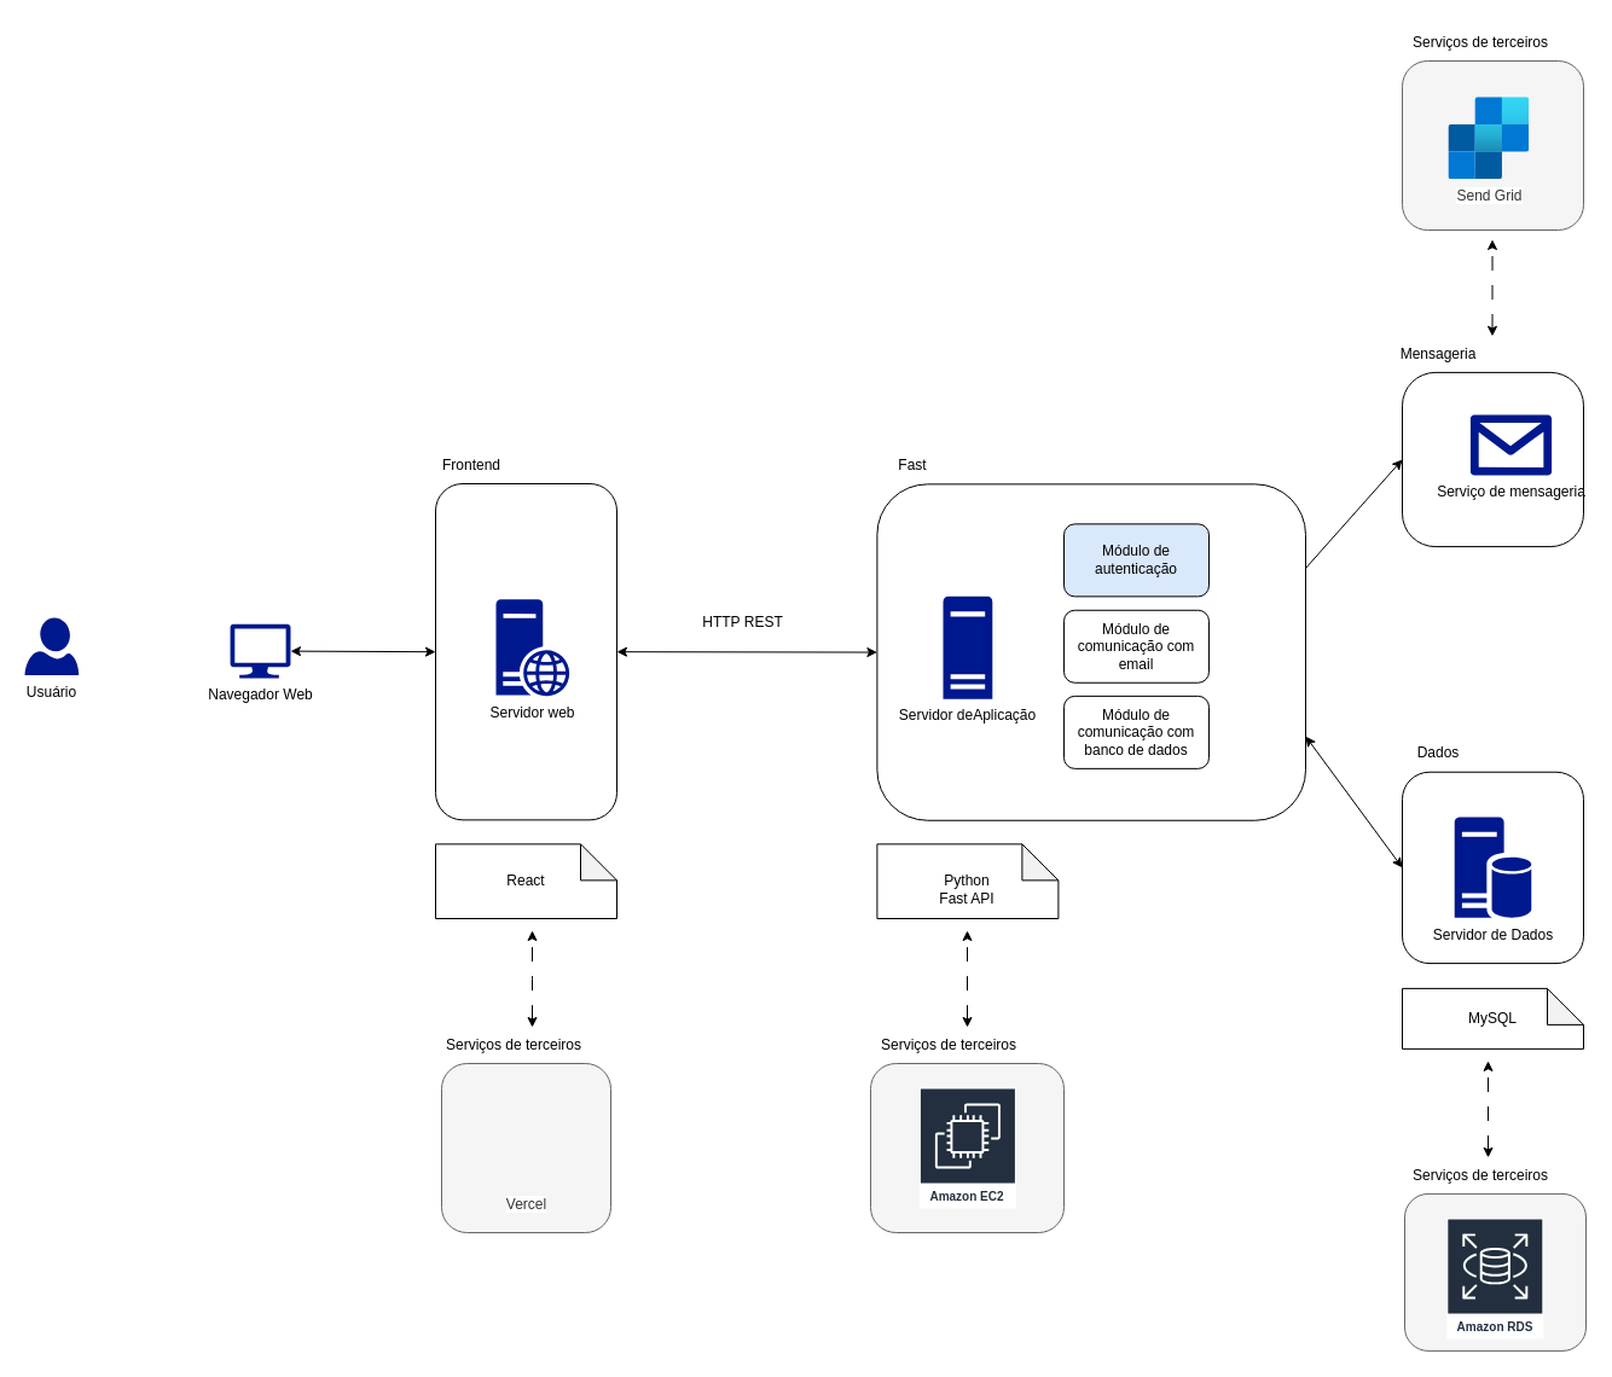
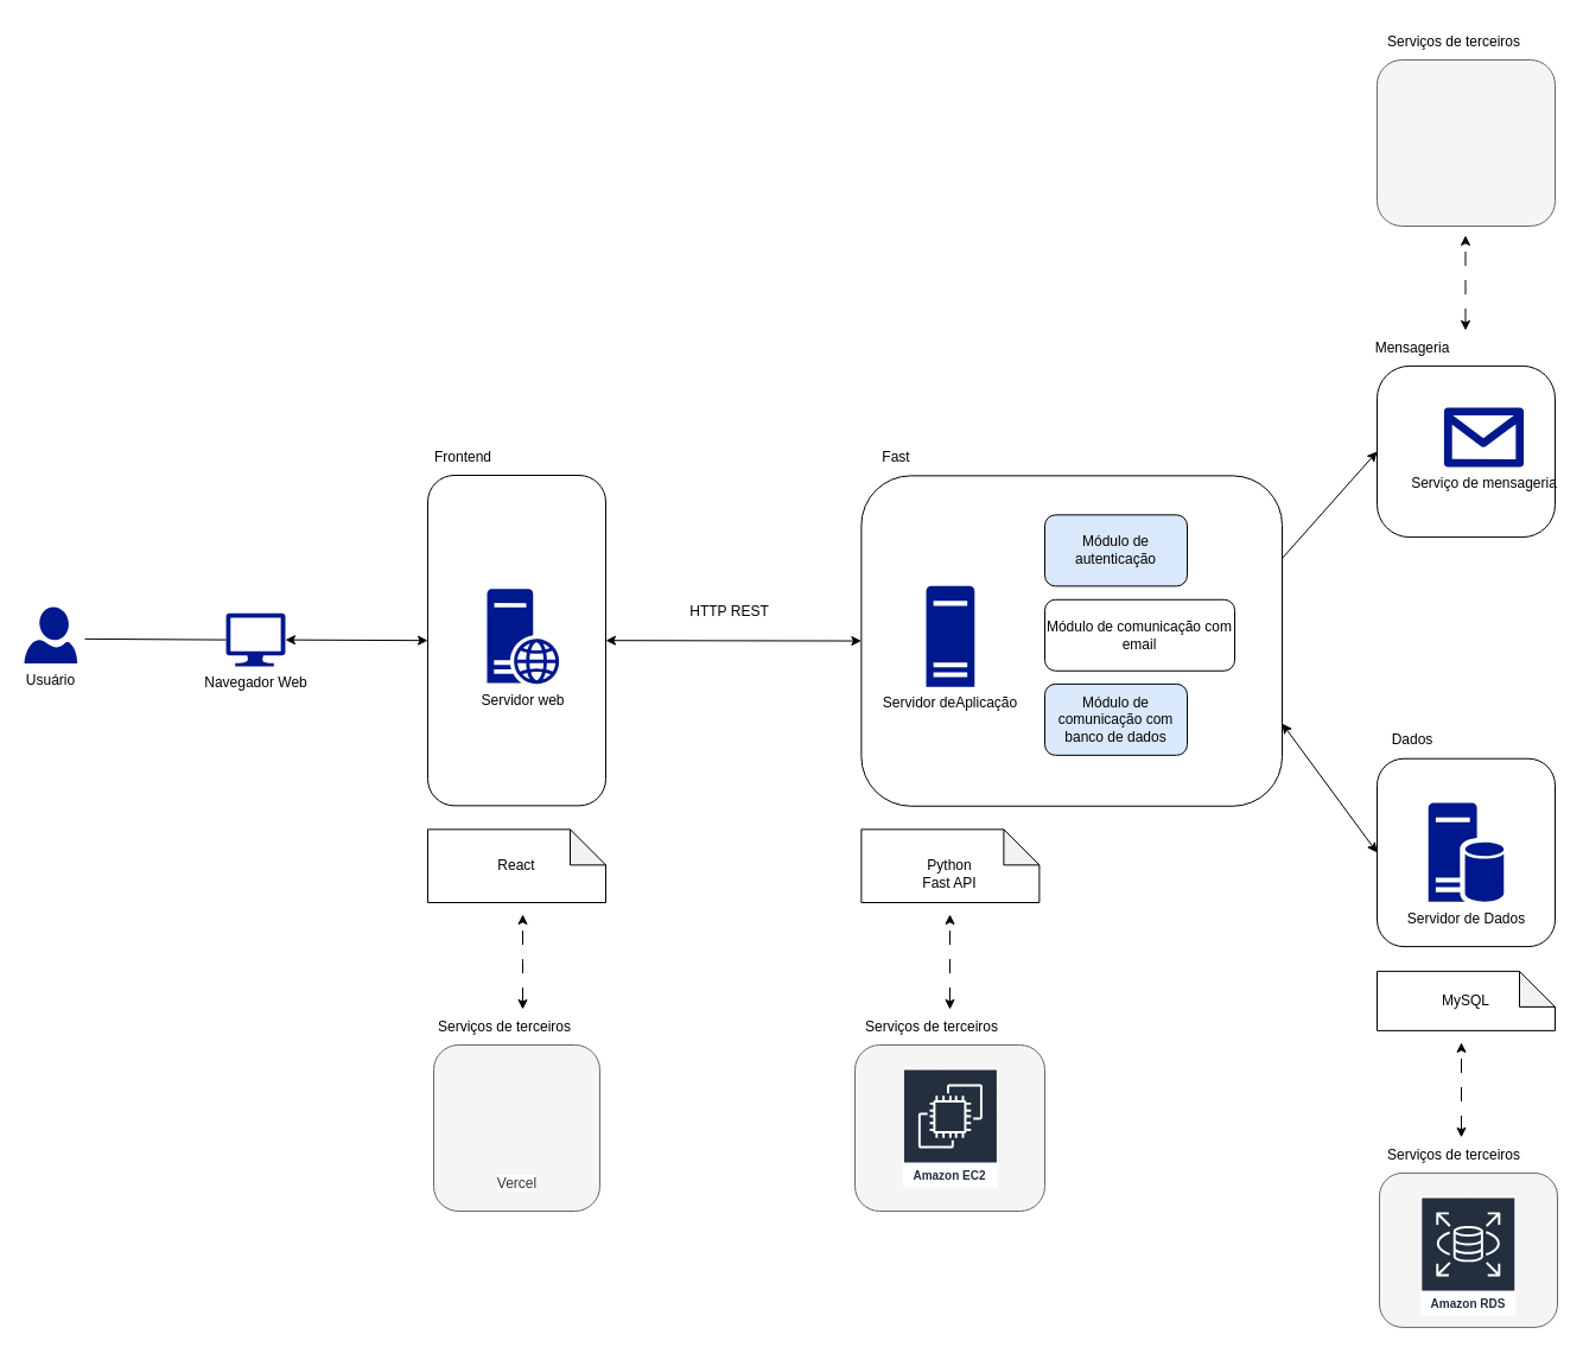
  <mxCell id="0" />
  <mxCell id="1" parent="0" />
  <mxCell id="2" value="" style="rounded=1;whiteSpace=wrap;html=1;arcSize=19;" parent="1" vertex="1"><mxGeometry x="1160" y="307.9" width="150" height="144.19" as="geometry" /></mxCell>
  <mxCell id="3" value="" style="rounded=1;whiteSpace=wrap;html=1;" parent="1" vertex="1"><mxGeometry x="1160" y="638.72" width="150" height="158.37" as="geometry" /></mxCell>
  <mxCell id="4" value="Navegador Web" style="sketch=0;aspect=fixed;pointerEvents=1;shadow=0;dashed=0;html=1;strokeColor=none;labelPosition=center;verticalLabelPosition=bottom;verticalAlign=top;align=center;fillColor=#00188D;shape=mxgraph.azure.computer" parent="1" vertex="1"><mxGeometry y="516.12" width="50" height="45" as="geometry" x="190" /></mxCell>
  <mxCell id="5" value="Usuário" style="sketch=0;aspect=fixed;pointerEvents=1;shadow=0;dashed=0;html=1;strokeColor=none;labelPosition=center;verticalLabelPosition=bottom;verticalAlign=top;align=center;fillColor=#00188D;shape=mxgraph.azure.user" parent="1" vertex="1"><mxGeometry x="20" y="511" width="44.65" height="47.5" as="geometry" /></mxCell>
  <mxCell id="6" value="" style="rounded=1;whiteSpace=wrap;html=1;" parent="1" vertex="1"><mxGeometry x="360" y="400" width="150" height="278.37" as="geometry" /></mxCell>
  <mxCell id="7" value="Servidor web" style="sketch=0;aspect=fixed;pointerEvents=1;shadow=0;dashed=0;html=1;strokeColor=none;labelPosition=center;verticalLabelPosition=bottom;verticalAlign=top;align=center;fillColor=#00188D;shape=mxgraph.mscae.enterprise.web_server" parent="1" vertex="1"><mxGeometry x="410" y="495.87" width="60.8" height="80" as="geometry" /></mxCell>
  <mxCell id="8" value="Serviço de mensageria" style="sketch=0;aspect=fixed;pointerEvents=1;shadow=0;dashed=0;html=1;strokeColor=none;labelPosition=center;verticalLabelPosition=bottom;verticalAlign=top;align=center;fillColor=#00188D;shape=mxgraph.azure.message2;" parent="1" vertex="1"><mxGeometry x="1216.22" y="342.9" width="67.57" height="50" as="geometry" /></mxCell>
  <mxCell id="9" value="&lt;div&gt;Servidor de Dados&lt;/div&gt;" style="sketch=0;aspect=fixed;pointerEvents=1;shadow=0;dashed=0;html=1;strokeColor=none;labelPosition=center;verticalLabelPosition=bottom;verticalAlign=top;align=center;fillColor=#00188D;shape=mxgraph.mscae.enterprise.database_server" parent="1" vertex="1"><mxGeometry x="1203.21" y="676.07" width="63.58" height="83.66" as="geometry" /></mxCell>
  <mxCell id="10" value="" style="rounded=1;whiteSpace=wrap;html=1;" parent="1" vertex="1"><mxGeometry x="725.4" y="400.37" width="354.6" height="278.37" as="geometry" /></mxCell>
  <mxCell id="11" value="Servidor deAplicação" style="sketch=0;aspect=fixed;pointerEvents=1;shadow=0;dashed=0;html=1;strokeColor=none;labelPosition=center;verticalLabelPosition=bottom;verticalAlign=top;align=center;fillColor=#00188D;shape=mxgraph.mscae.enterprise.server_generic" parent="1" vertex="1"><mxGeometry x="780" y="493.37" width="40.8" height="85" as="geometry" /></mxCell>
  <mxCell id="12" value="Frontend" style="text;html=1;align=center;verticalAlign=middle;whiteSpace=wrap;rounded=0;" parent="1" vertex="1"><mxGeometry x="360" y="370" width="60" height="30" as="geometry" /></mxCell>
  <mxCell id="13" value="&lt;div align=&quot;center&quot;&gt;React&lt;/div&gt;" style="shape=note;whiteSpace=wrap;html=1;backgroundOutline=1;darkOpacity=0.05;align=center;" parent="1" vertex="1"><mxGeometry x="360" y="698.37" width="150" height="61.63" as="geometry" /></mxCell>
  <mxCell id="14" value="Fast" style="text;html=1;align=center;verticalAlign=middle;whiteSpace=wrap;rounded=0;" parent="1" vertex="1"><mxGeometry x="725.4" y="370" width="60" height="30" as="geometry" /></mxCell>
  <mxCell id="15" value="&lt;div align=&quot;center&quot;&gt;&lt;div&gt;&lt;br&gt;Python&lt;/div&gt;&lt;div&gt;Fast API&lt;br&gt;&lt;/div&gt;&lt;/div&gt;" style="shape=note;whiteSpace=wrap;html=1;backgroundOutline=1;darkOpacity=0.05;align=center;" parent="1" vertex="1"><mxGeometry x="725.4" y="698.37" width="150" height="61.63" as="geometry" /></mxCell>
+ <mxCell id="16" value="" style="endArrow=none;html=1;rounded=0;exitX=1.142;exitY=0.566;exitDx=0;exitDy=0;exitPerimeter=0;entryX=0;entryY=0.5;entryDx=0;entryDy=0;entryPerimeter=0;" parent="1" source="5" target="4" edge="1"><mxGeometry width="50" height="50" relative="1" as="geometry"><mxPoint x="670" y="623" as="sourcePoint" /><mxPoint x="720" y="573" as="targetPoint" /></mxGeometry></mxCell>
  <mxCell id="17" value="&lt;div align=&quot;center&quot;&gt;MySQL&lt;/div&gt;" style="shape=note;whiteSpace=wrap;html=1;backgroundOutline=1;darkOpacity=0.05;align=center;" parent="1" vertex="1"><mxGeometry x="1160" y="817.9" width="150" height="50" as="geometry" /></mxCell>
  <mxCell id="18" value="Dados" style="text;html=1;align=center;verticalAlign=middle;whiteSpace=wrap;rounded=0;" parent="1" vertex="1"><mxGeometry x="1160" y="607.9" width="60" height="30" as="geometry" /></mxCell>
  <mxCell id="19" value="Mensageria" style="text;html=1;align=center;verticalAlign=middle;whiteSpace=wrap;rounded=0;" parent="1" vertex="1"><mxGeometry x="1160" y="277.9" width="60" height="30" as="geometry" /></mxCell>
  <mxCell id="20" value="" style="endArrow=classic;startArrow=classic;html=1;rounded=0;dashed=1;dashPattern=12 12;" parent="1" edge="1"><mxGeometry width="50" height="50" relative="1" as="geometry"><mxPoint x="440" y="850" as="sourcePoint" /><mxPoint x="440" y="770" as="targetPoint" /><Array as="points"><mxPoint x="440" y="810" /></Array></mxGeometry></mxCell>
  <mxCell id="21" value="" style="rounded=1;whiteSpace=wrap;html=1;fillColor=#f5f5f5;fontColor=#333333;strokeColor=#666666;" parent="1" vertex="1"><mxGeometry x="365" y="880" width="140" height="140" as="geometry" /></mxCell>
  <mxCell id="22" value="Serviços de terceiros" style="text;html=1;align=center;verticalAlign=middle;whiteSpace=wrap;rounded=0;" parent="1" vertex="1"><mxGeometry x="360" y="850" width="130" height="30" as="geometry" /></mxCell>
  <mxCell id="23" value="" style="endArrow=classic;startArrow=classic;html=1;rounded=0;dashed=1;dashPattern=12 12;" parent="1" edge="1"><mxGeometry width="50" height="50" relative="1" as="geometry"><mxPoint x="800" y="850" as="sourcePoint" /><mxPoint x="800" y="770" as="targetPoint" /><Array as="points"><mxPoint x="800" y="820" /></Array></mxGeometry></mxCell>
  <mxCell id="24" value="Vercel" style="shape=image;html=1;verticalAlign=top;verticalLabelPosition=bottom;labelBackgroundColor=#ffffff;imageAspect=0;aspect=fixed;image=https://cdn1.iconfinder.com/data/icons/ionicons-fill-vol-2/512/logo-vercel-128.png;fillColor=#f5f5f5;fontColor=#333333;strokeColor=#666666;" parent="1" vertex="1"><mxGeometry x="396" y="904.9" width="78" height="78" as="geometry" /></mxCell>
  <mxCell id="25" value="" style="rounded=1;whiteSpace=wrap;html=1;fillColor=#f5f5f5;fontColor=#333333;strokeColor=#666666;" parent="1" vertex="1"><mxGeometry x="720" y="880" width="160" height="140" as="geometry" /></mxCell>
  <mxCell id="26" value="Serviços de terceiros" style="text;html=1;align=center;verticalAlign=middle;whiteSpace=wrap;rounded=0;" parent="1" vertex="1"><mxGeometry x="720" y="850" width="130" height="30" as="geometry" /></mxCell>
  <mxCell id="27" value="" style="rounded=1;whiteSpace=wrap;html=1;fillColor=#f5f5f5;fontColor=#333333;strokeColor=#666666;" parent="1" vertex="1"><mxGeometry x="1160" y="50" width="150" height="140" as="geometry" /></mxCell>
  <mxCell id="28" value="Serviços de terceiros" style="text;html=1;align=center;verticalAlign=middle;whiteSpace=wrap;rounded=0;" parent="1" vertex="1"><mxGeometry x="1160" y="20" width="130" height="30" as="geometry" /></mxCell>
- <mxCell id="29" value="Send Grid" style="image;aspect=fixed;html=1;points=[];align=center;fontSize=12;image=img/lib/azure2/integration/SendGrid_Accounts.svg;fillColor=#f5f5f5;fontColor=#333333;strokeColor=#666666;" parent="1" vertex="1"><mxGeometry x="1198.4" y="80.27" width="66.8" height="68" as="geometry" /></mxCell>
  <mxCell id="30" value="" style="endArrow=classic;startArrow=classic;html=1;rounded=0;dashed=1;dashPattern=12 12;" parent="1" edge="1"><mxGeometry width="50" height="50" relative="1" as="geometry"><mxPoint x="1234.5" y="277.9" as="sourcePoint" /><mxPoint x="1234.5" y="197.9" as="targetPoint" /><Array as="points"><mxPoint x="1234.5" y="247.9" /></Array></mxGeometry></mxCell>
  <mxCell id="31" value="" style="endArrow=classic;startArrow=classic;html=1;rounded=0;exitX=1;exitY=0.5;exitDx=0;exitDy=0;exitPerimeter=0;entryX=0;entryY=0.5;entryDx=0;entryDy=0;" edge="1" parent="1" source="4" target="6"><mxGeometry width="50" height="50" relative="1" as="geometry"><mxPoint x="700" y="750" as="sourcePoint" /><mxPoint x="750" y="700" as="targetPoint" /></mxGeometry></mxCell>
  <mxCell id="32" value="" style="endArrow=classic;startArrow=classic;html=1;rounded=0;exitX=1;exitY=0.5;exitDx=0;exitDy=0;entryX=0;entryY=0.5;entryDx=0;entryDy=0;" edge="1" parent="1" source="6" target="10"><mxGeometry width="50" height="50" relative="1" as="geometry"><mxPoint x="700" y="750" as="sourcePoint" /><mxPoint x="750" y="700" as="targetPoint" /></mxGeometry></mxCell>
  <mxCell id="33" value="" style="endArrow=classic;startArrow=classic;html=1;rounded=0;entryX=1;entryY=0.75;entryDx=0;entryDy=0;exitX=0;exitY=0.5;exitDx=0;exitDy=0;" edge="1" parent="1" source="3" target="10"><mxGeometry width="50" height="50" relative="1" as="geometry"><mxPoint x="700" y="750" as="sourcePoint" /><mxPoint x="750" y="700" as="targetPoint" /></mxGeometry></mxCell>
  <mxCell id="34" value="" style="endArrow=classic;html=1;rounded=0;exitX=1;exitY=0.25;exitDx=0;exitDy=0;entryX=0;entryY=0.5;entryDx=0;entryDy=0;" edge="1" parent="1" source="10" target="2"><mxGeometry width="50" height="50" relative="1" as="geometry"><mxPoint x="700" y="750" as="sourcePoint" /><mxPoint x="750" y="700" as="targetPoint" /></mxGeometry></mxCell>
  <mxCell id="35" value="" style="endArrow=classic;startArrow=classic;html=1;rounded=0;dashed=1;dashPattern=12 12;" edge="1" parent="1"><mxGeometry width="50" height="50" relative="1" as="geometry"><mxPoint x="1231.03" y="957.9" as="sourcePoint" /><mxPoint x="1231.03" y="877.9" as="targetPoint" /><Array as="points"><mxPoint x="1231.03" y="927.9" /></Array></mxGeometry></mxCell>
  <mxCell id="36" value="HTTP REST" style="text;html=1;strokeColor=none;fillColor=none;align=center;verticalAlign=middle;whiteSpace=wrap;rounded=0;" vertex="1" parent="1"><mxGeometry x="572" y="500" width="85" height="30" as="geometry" /></mxCell>
  <mxCell id="37" value="" style="rounded=1;whiteSpace=wrap;html=1;fillColor=#f5f5f5;fontColor=#333333;strokeColor=#666666;" vertex="1" parent="1"><mxGeometry x="1162" y="987.9" width="150" height="130" as="geometry" /></mxCell>
  <mxCell id="38" value="Serviços de terceiros" style="text;html=1;align=center;verticalAlign=middle;whiteSpace=wrap;rounded=0;" vertex="1" parent="1"><mxGeometry x="1160" y="957.9" width="130" height="30" as="geometry" /></mxCell>
  <mxCell id="39" value="Amazon RDS" style="sketch=0;outlineConnect=0;fontColor=#232F3E;gradientColor=none;strokeColor=#ffffff;fillColor=#232F3E;dashed=0;verticalLabelPosition=middle;verticalAlign=bottom;align=center;html=1;whiteSpace=wrap;fontSize=10;fontStyle=1;spacing=3;shape=mxgraph.aws4.productIcon;prIcon=mxgraph.aws4.rds;" vertex="1" parent="1"><mxGeometry x="1196.8" y="1007.9" width="80" height="100" as="geometry" /></mxCell>
  <mxCell id="40" value="Amazon EC2" style="sketch=0;outlineConnect=0;fontColor=#232F3E;gradientColor=none;strokeColor=#ffffff;fillColor=#232F3E;dashed=0;verticalLabelPosition=middle;verticalAlign=bottom;align=center;html=1;whiteSpace=wrap;fontSize=10;fontStyle=1;spacing=3;shape=mxgraph.aws4.productIcon;prIcon=mxgraph.aws4.ec2;" vertex="1" parent="1"><mxGeometry x="760.4" y="900" width="80" height="100" as="geometry" /></mxCell>
  <mxCell id="41" value="Módulo de autenticação" style="rounded=1;whiteSpace=wrap;html=1;fillColor=#dae8fc;" vertex="1" parent="1"><mxGeometry x="880" y="433.37" width="120" height="60" as="geometry" /></mxCell>
- <mxCell id="42" value="Módulo de comunicação com email" style="rounded=1;whiteSpace=wrap;html=1;" vertex="1" parent="1"><mxGeometry x="880" y="504.75" width="120" height="60" as="geometry" /></mxCell>
- <mxCell id="43" value="Módulo de comunicação com banco de dados" style="rounded=1;whiteSpace=wrap;html=1;" vertex="1" parent="1"><mxGeometry x="880" y="575.87" width="120" height="60" as="geometry" /></mxCell>
+ <mxCell id="42" value="Módulo de comunicação com email" style="rounded=1;whiteSpace=wrap;html=1;" vertex="1" parent="1"><mxGeometry x="880" y="504.75" width="160" height="60" as="geometry" /></mxCell>
+ <mxCell id="43" value="Módulo de comunicação com banco de dados" style="rounded=1;whiteSpace=wrap;html=1;fillColor=#dae8fc;" vertex="1" parent="1"><mxGeometry x="880" y="575.87" width="120" height="60" as="geometry" /></mxCell>
